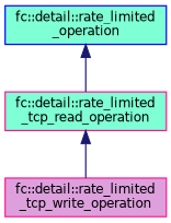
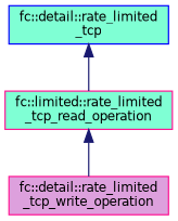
  digraph {
    rankdir=TB
    node [color=deeppink fillcolor=aquamarine fontname=Helvetica fontsize=10 shape=record style=filled]
    edge [color=midnightblue dir=back fontname=Helvetica fontsize=10 labelfontname=Helvetica labelfontsize=10 style=solid]
-   n1 [color=blue fontcolor=black height=0.2 label="fc::detail::rate_limited\l_operation" width=0.4]
-   n2 [height=0.2 label="fc::detail::rate_limited\l_tcp_read_operation" width=0.4]
+   n1 [color=blue fontcolor=black height=0.2 label="fc::detail::rate_limited\l_tcp" width=0.4]
+   n2 [height=0.2 label="fc::limited::rate_limited\l_tcp_read_operation" width=0.4]
    n3 [fillcolor=plum height=0.2 label="fc::detail::rate_limited\l_tcp_write_operation" width=0.4]
    n1 -> n2
    n2 -> n3
  }
